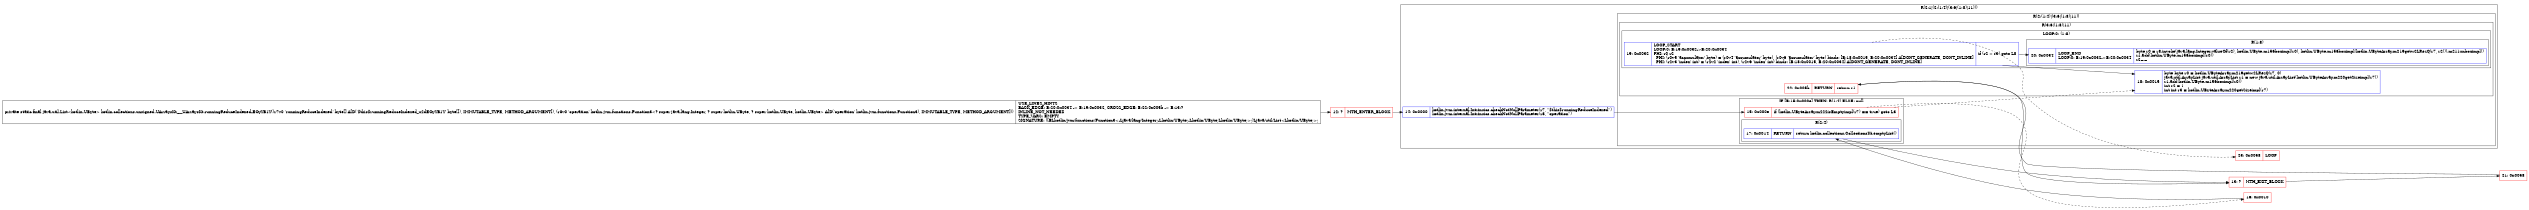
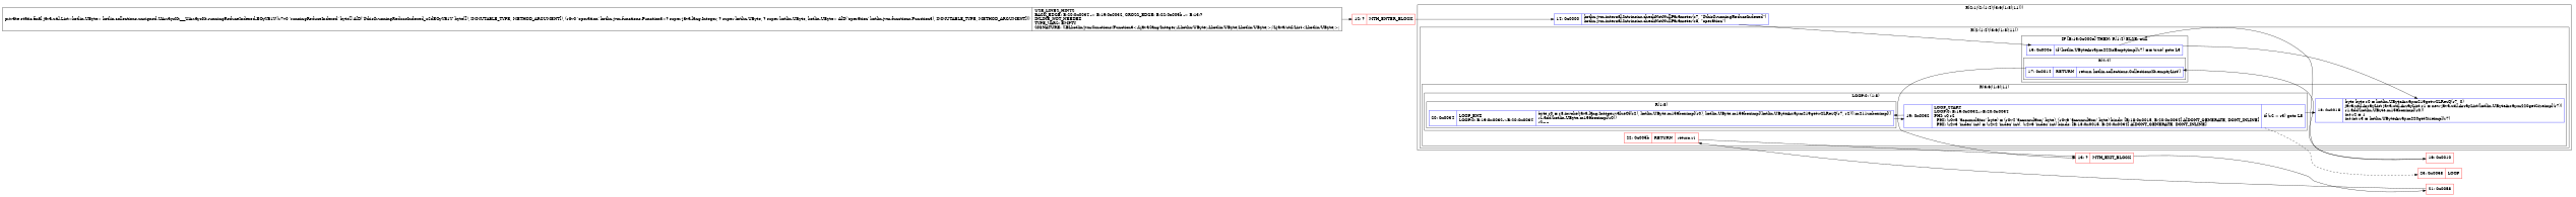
  digraph {
    rankdir=LR
    node [color=blue shape=record]
    n1 [label="{17\:\ 0x0014|RETURN\l|return kotlin.collections.CollectionsKt.emptyList()\l}"]
-   n2 [color=red label="{15\:\ 0x000e|if (kotlin.UByteArray.m222isEmptyimpl(r7) == true) goto L3\l}"]
+   n2 [label="{15\:\ 0x000e|if (kotlin.UByteArray.m222isEmptyimpl(r7) == true) goto L3\l}"]
    n3 [label="{20\:\ 0x0034|LOOP_END\lLOOP:0: B:19:0x0032\-\>B:20:0x0034\l|byte r0 = r8.invoke(java.lang.Integer.valueOf(r2), kotlin.UByte.m156boximpl(r0), kotlin.UByte.m156boximpl(kotlin.UByteArray.m219getw2LRezQ(r7, r2))).m211unboximpl()\lr1.add(kotlin.UByte.m156boximpl(r0))\lr2++\l}"]
    n4 [label="{19\:\ 0x0032|LOOP_START\lLOOP:0: B:19:0x0032\-\>B:20:0x0034\lPHI: r0 r2 \l  PHI: (r0v5 'accumulator' byte) = (r0v4 'accumulator' byte), (r0v6 'accumulator' byte) binds: [B:18:0x0015, B:20:0x0034] A[DONT_GENERATE, DONT_INLINE]\l  PHI: (r2v3 'index' int) = (r2v2 'index' int), (r2v6 'index' int) binds: [B:18:0x0015, B:20:0x0034] A[DONT_GENERATE, DONT_INLINE]\l|if (r2 \< r3) goto L8\l}"]
    n5 [label="{18\:\ 0x0015|byte byte r0 = kotlin.UByteArray.m219getw2LRezQ(r7, 0)\ljava.util.ArrayList java.util.ArrayList r1 = new java.util.ArrayList(kotlin.UByteArray.m220getSizeimpl(r7))\lr1.add(kotlin.UByte.m156boximpl(r0))\lint r2 = 1\lint int r3 = kotlin.UByteArray.m220getSizeimpl(r7)\l}"]
    n6 [color=red label="{22\:\ 0x005b|RETURN\l|return r1\l}"]
    n7 [label="{14\:\ 0x0000|kotlin.jvm.internal.Intrinsics.checkNotNullParameter(r7, \"$this$runningReduceIndexed\")\lkotlin.jvm.internal.Intrinsics.checkNotNullParameter(r8, \"operation\")\l}"]
    n8 [color=red label="{13\:\ ?|MTH_EXIT_BLOCK\l}"]
    n9 [color=red label="{16\:\ 0x0010}"]
    n10 [color=red label="{23\:\ 0x0058|LOOP\l}"]
    n11 [color=red label="{21\:\ 0x0058}"]
    n12 [color=red label="{12\:\ ?|MTH_ENTER_BLOCK\l}"]
    n13 [label="{private static final java.util.List\<kotlin.UByte\> kotlin.collections.unsigned.UArraysKt___UArraysKt.runningReduceIndexed\-EOyYB1Y((r7v0 'runningReduceIndexed' byte[] A[D('$this$runningReduceIndexed_u2dEOyYB1Y' byte[]), IMMUTABLE_TYPE, METHOD_ARGUMENT]), (r8v0 'operation' kotlin.jvm.functions.Function3\<? super java.lang.Integer, ? super kotlin.UByte, ? super kotlin.UByte, kotlin.UByte\> A[D('operation' kotlin.jvm.functions.Function3), IMMUTABLE_TYPE, METHOD_ARGUMENT]))  | USE_LINES_HINTS\lBACK_EDGE: B:20:0x0034 \-\> B:19:0x0032, CROSS_EDGE: B:22:0x005b \-\> B:13:?\lINLINE_NOT_NEEDED\lTYPE_VARS: EMPTY\lSIGNATURE: ([BLkotlin\/jvm\/functions\/Function3\<\-Ljava\/lang\/Integer;\-Lkotlin\/UByte;\-Lkotlin\/UByte;Lkotlin\/UByte;\>;)Ljava\/util\/List\<Lkotlin\/UByte;\>;\l}" color=""]
    subgraph cluster_1 {
      label="R(2:1|(2:(1:4)|(3:6|(1:8)|11)))"
      n7
      subgraph cluster_2 {
        label="R(2:(1:4)|(3:6|(1:8)|11))"
        subgraph cluster_3 {
          label="IF [B:15:0x000e] THEN: R(1:4) ELSE: null"
          n2
          subgraph cluster_4 {
            label="R(2:4)"
            n1
          }
        }
        subgraph cluster_5 {
          label="R(3:6|(1:8)|11)"
          n5
          n6
          subgraph cluster_6 {
            label="LOOP:0: (1:8)"
            n4
            subgraph cluster_7 {
              label="R(1:8)"
              n3
            }
          }
        }
      }
    }
    n1 -> n8
-   n2 -> n5 [style=dashed]
-   n2 -> n9 [style=dashed]
+   n2 -> n5 [style=solid]
+   n2 -> n9
+   n3 -> n4
    n4 -> n3
    n4 -> n5
    n4 -> n10 [style=dashed]
    n6 -> n8
    n7 -> n2
    n8 -> n11
    n9 -> n1
    n11 -> n6
    n12 -> n7
    n13 -> n12
  }
